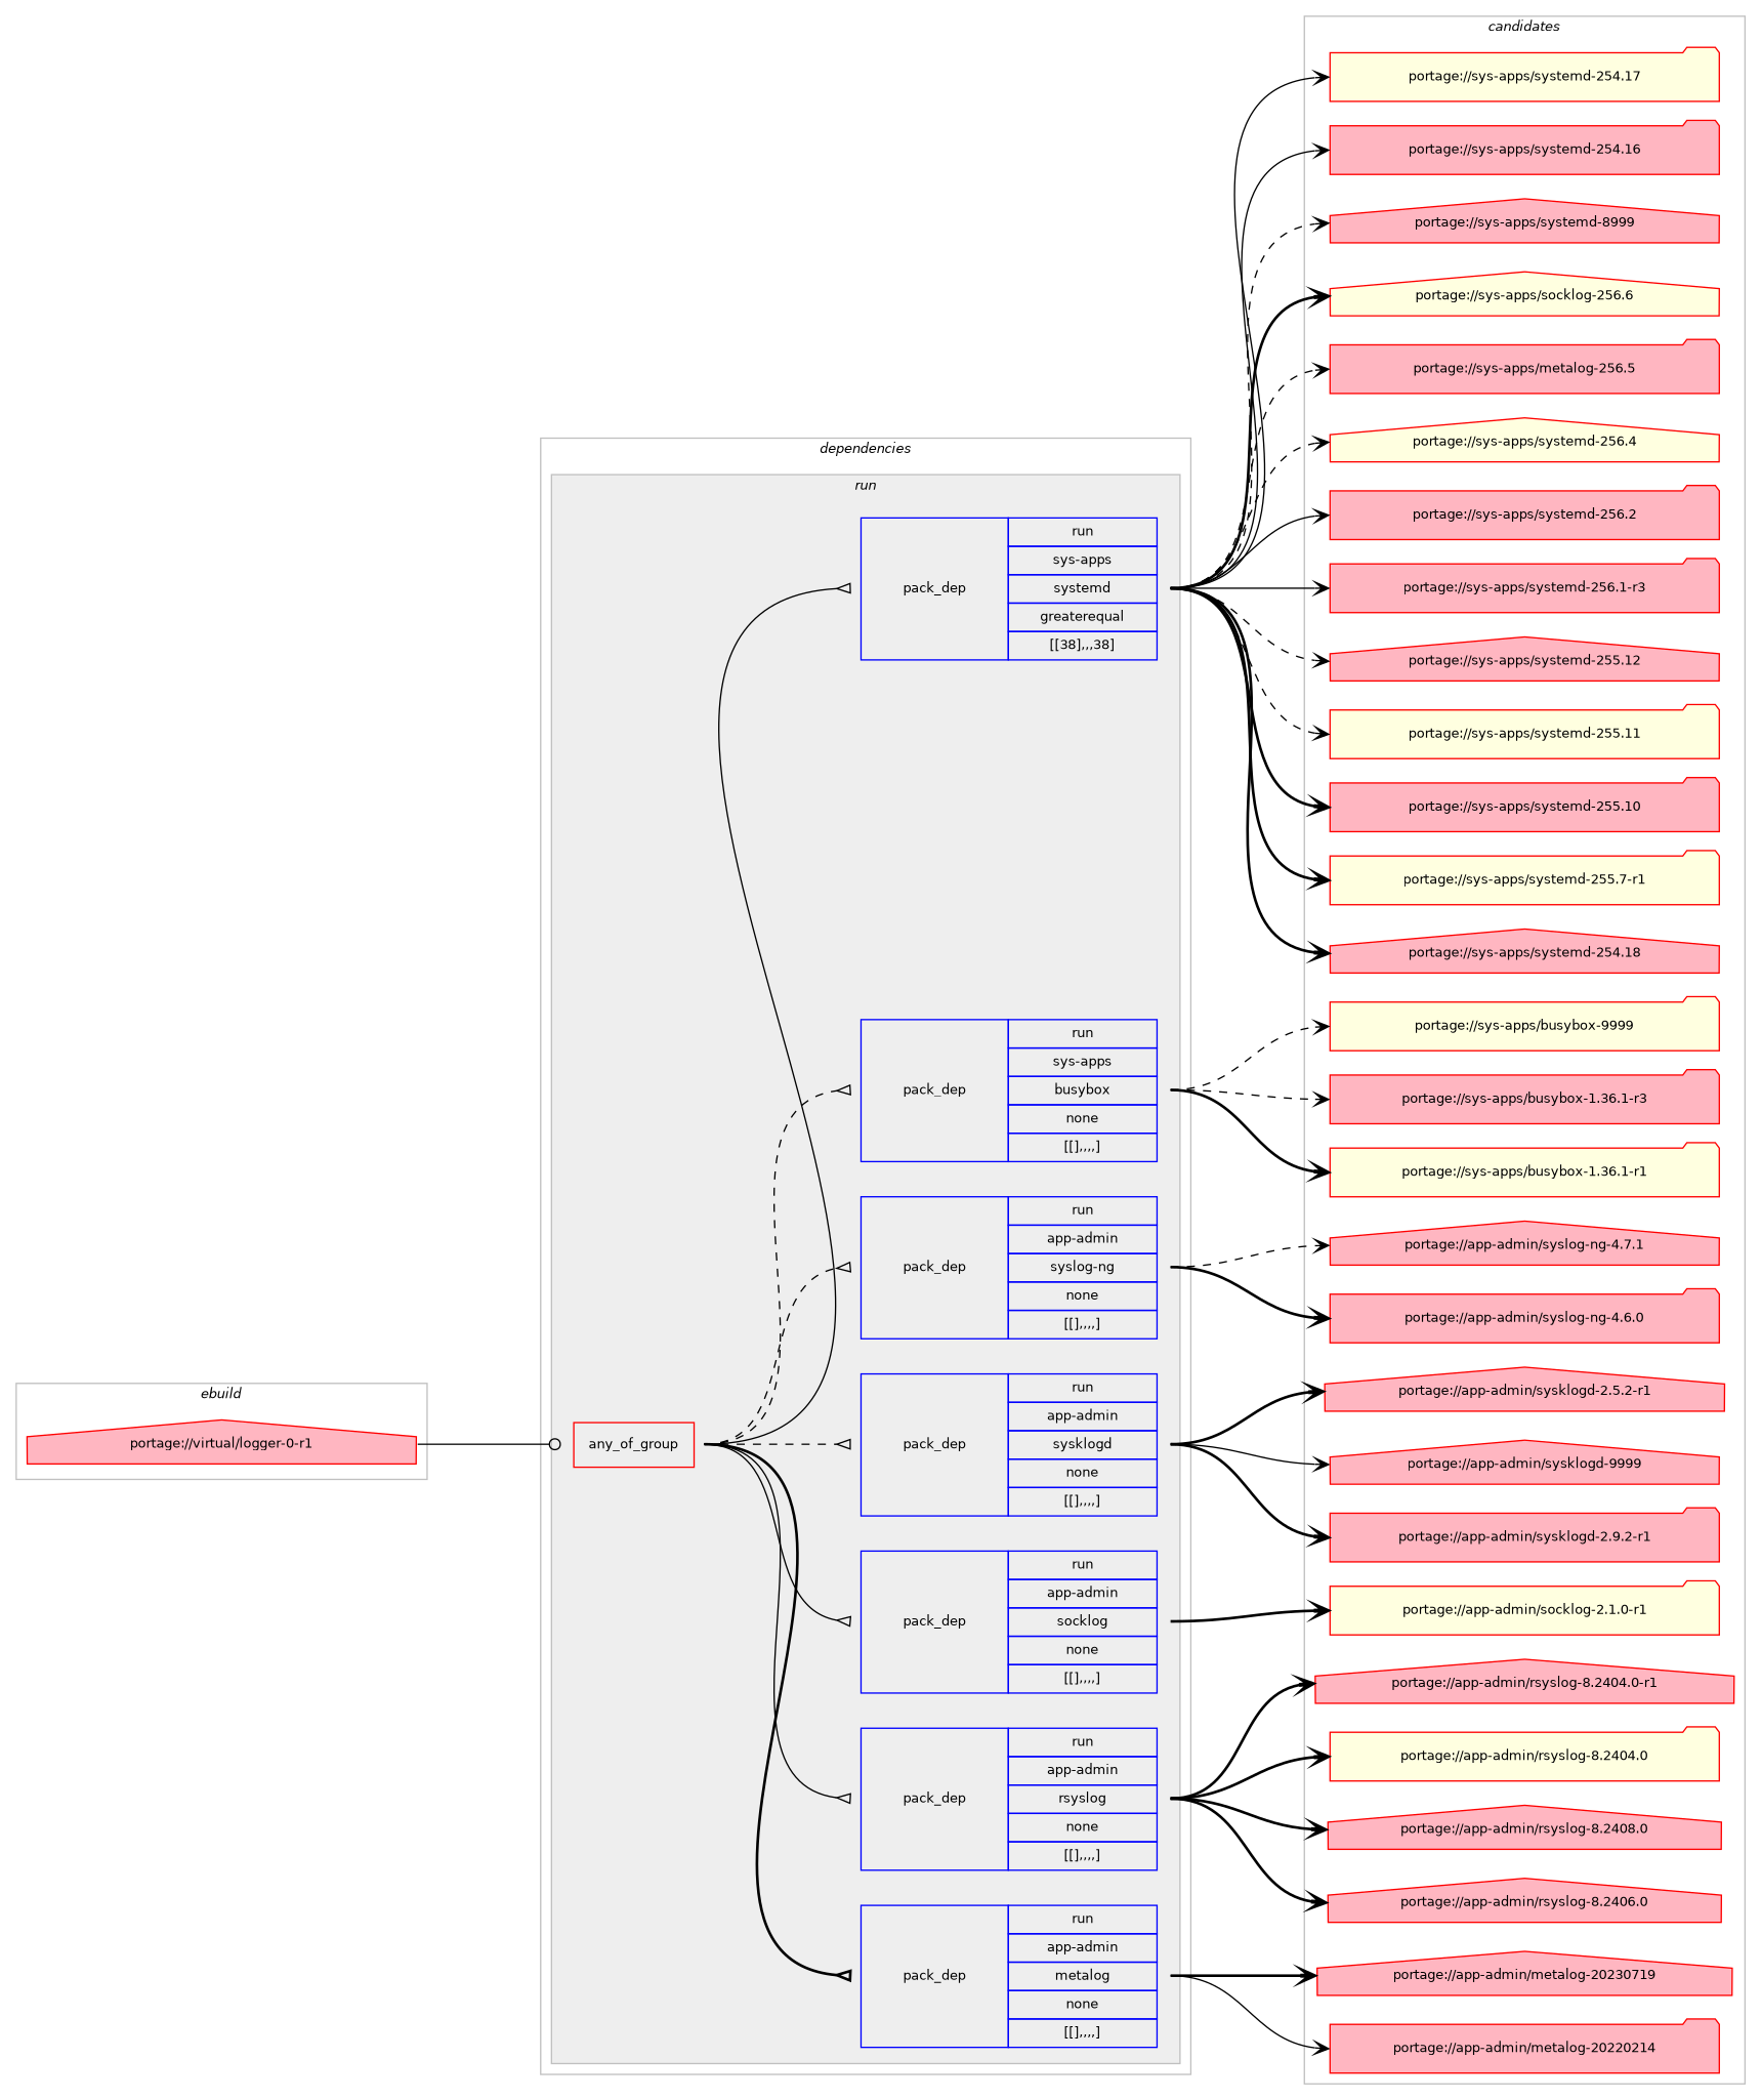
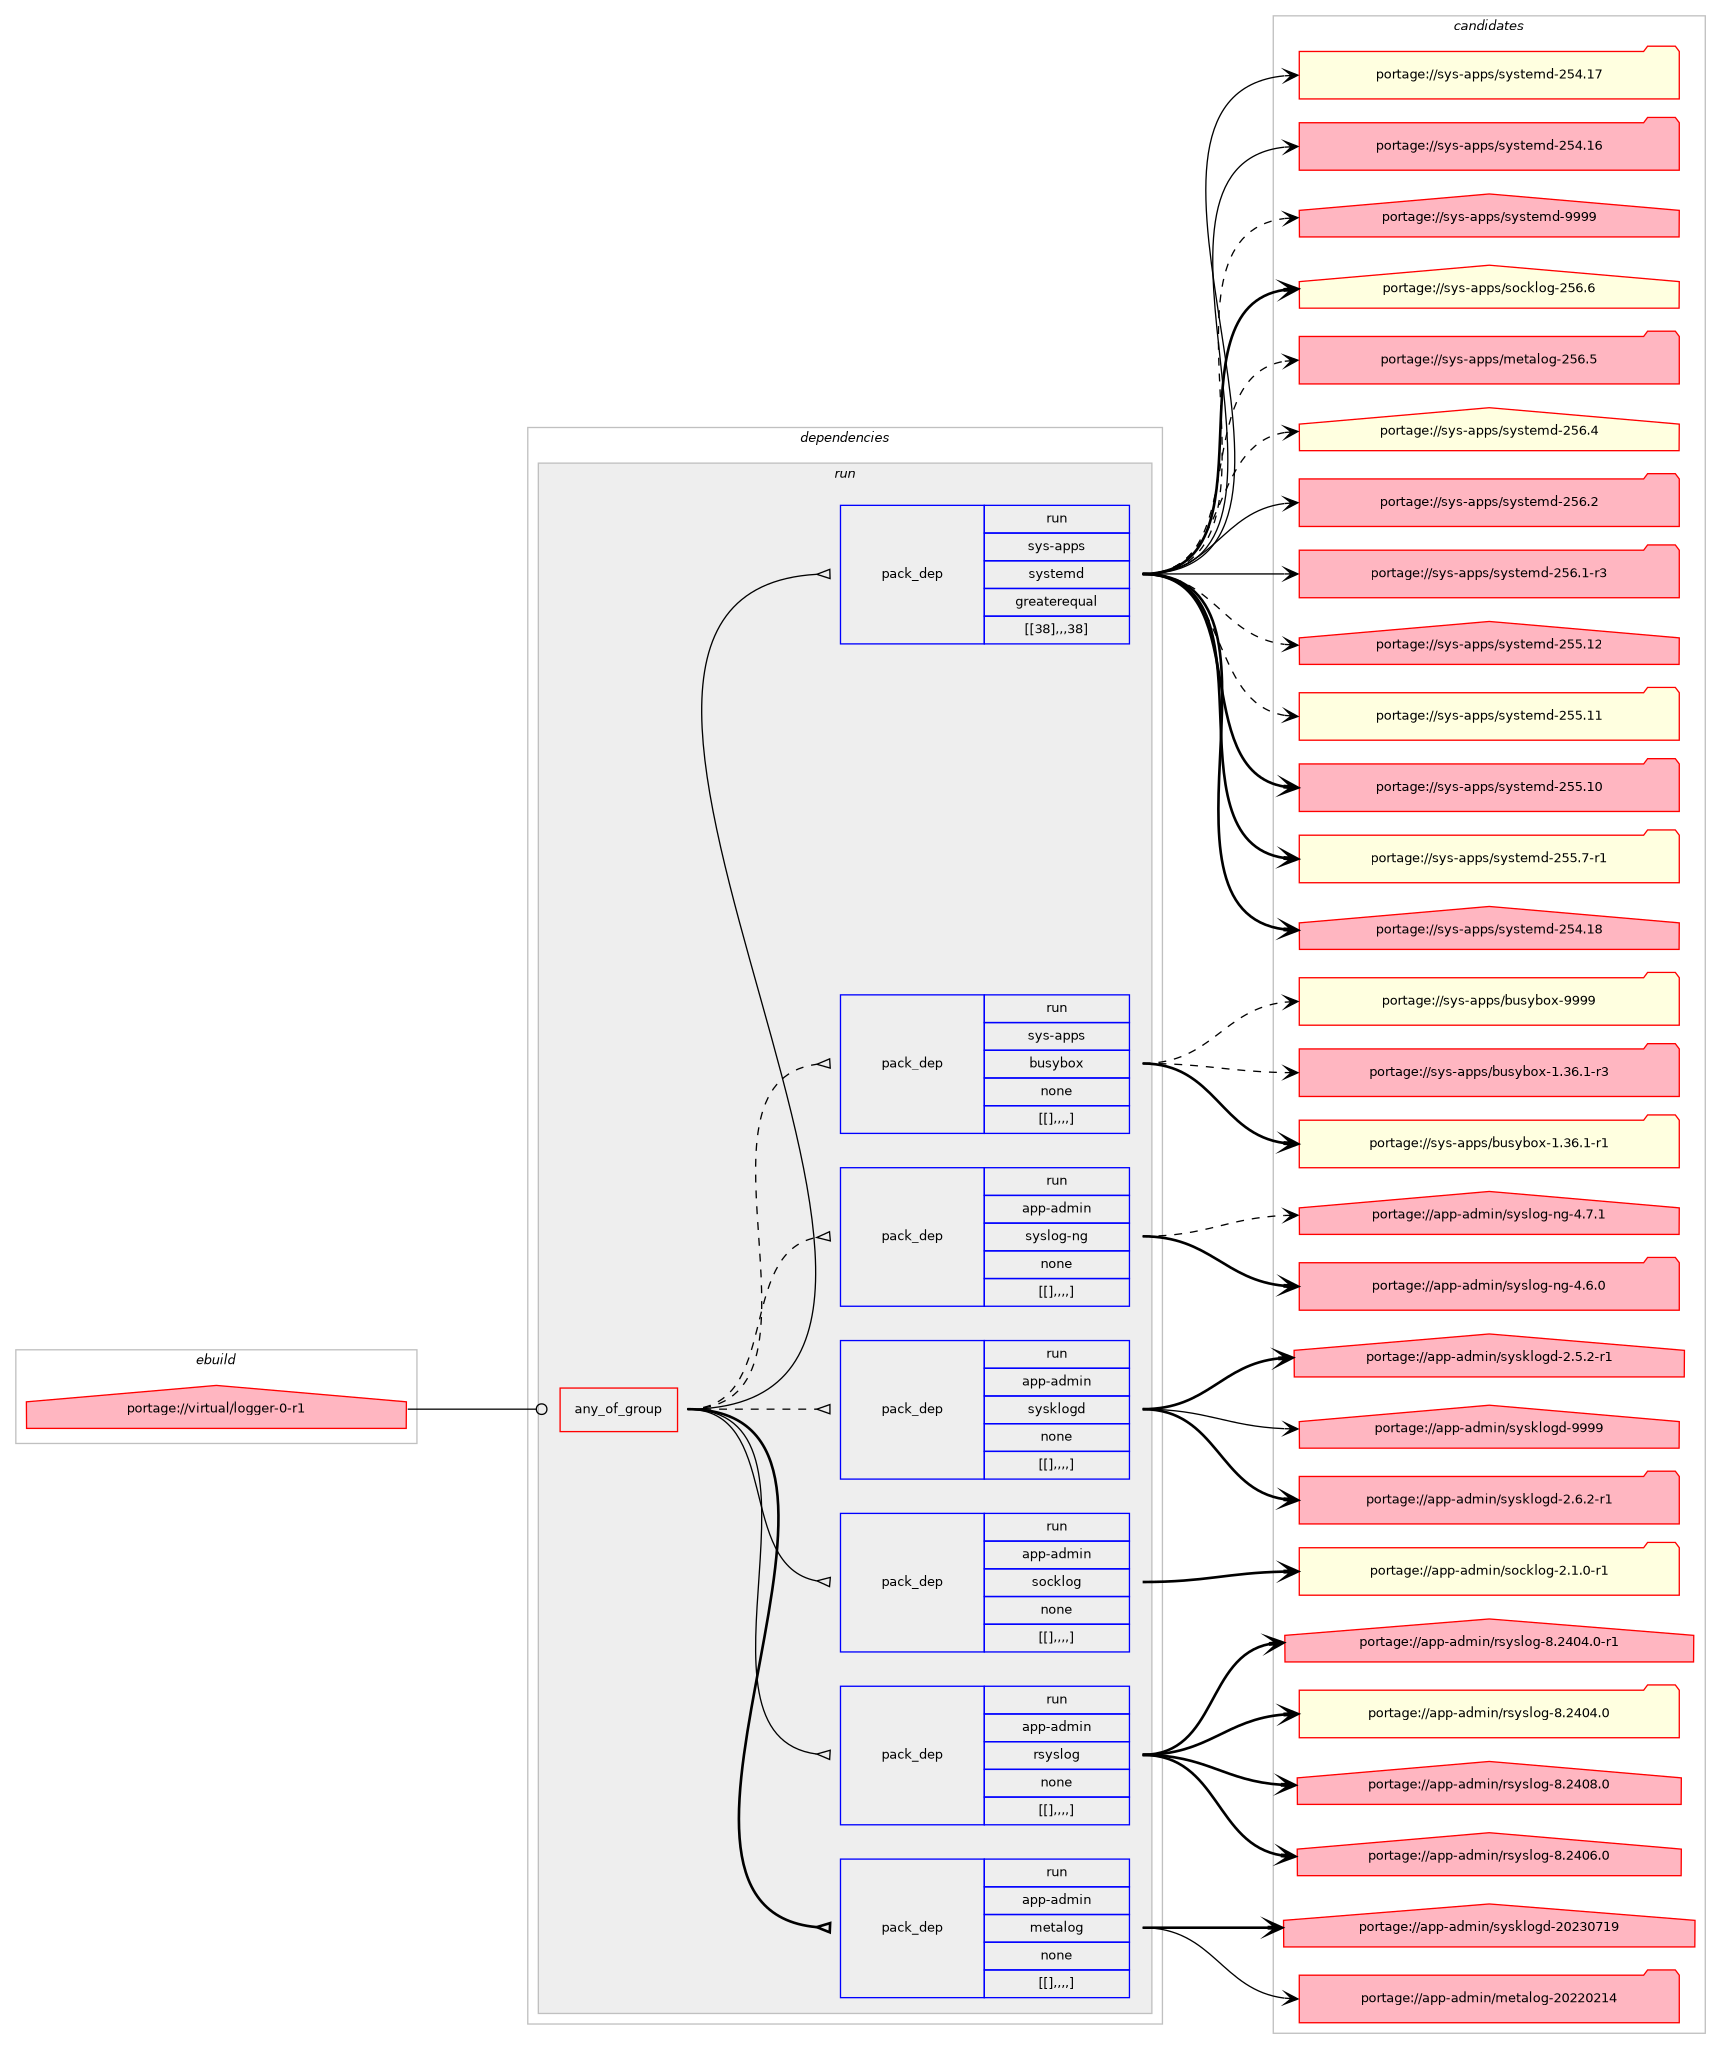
  digraph {
    compound=true
    concentrate=true
    fontname=Helvetica
    fontsize=10
    newrank=true
    rankdir=LR
    ranksep=1.5
    node [color=red fillcolor=lightpink fontname=Helvetica fontsize=10 shape=folder style=filled]
    edge [arrowhead=vee headport=w style=bold tailport=e weight=100]
    n1 [label="portage://virtual/logger-0-r1" shape=house width=4]
    n2 [color=blue label=<<TABLE BORDER="0" CELLBORDER="1" CELLSPACING="0" CELLPADDING="4" WIDTH="220"><TR><TD ROWSPAN="6" CELLPADDING="30">pack_dep</TD></TR><TR><TD WIDTH="110">run</TD></TR><TR><TD>app-admin</TD></TR><TR><TD>metalog</TD></TR><TR><TD>none</TD></TR><TR><TD>[[],,,,]</TD></TR></TABLE>> shape=none fillcolor="" style=""]
    n3 [color=blue label=<<TABLE BORDER="0" CELLBORDER="1" CELLSPACING="0" CELLPADDING="4" WIDTH="220"><TR><TD ROWSPAN="6" CELLPADDING="30">pack_dep</TD></TR><TR><TD WIDTH="110">run</TD></TR><TR><TD>app-admin</TD></TR><TR><TD>rsyslog</TD></TR><TR><TD>none</TD></TR><TR><TD>[[],,,,]</TD></TR></TABLE>> shape=none fillcolor="" style=""]
    n4 [color=blue label=<<TABLE BORDER="0" CELLBORDER="1" CELLSPACING="0" CELLPADDING="4" WIDTH="220"><TR><TD ROWSPAN="6" CELLPADDING="30">pack_dep</TD></TR><TR><TD WIDTH="110">run</TD></TR><TR><TD>app-admin</TD></TR><TR><TD>socklog</TD></TR><TR><TD>none</TD></TR><TR><TD>[[],,,,]</TD></TR></TABLE>> shape=none fillcolor="" style=""]
    n5 [color=blue label=<<TABLE BORDER="0" CELLBORDER="1" CELLSPACING="0" CELLPADDING="4" WIDTH="220"><TR><TD ROWSPAN="6" CELLPADDING="30">pack_dep</TD></TR><TR><TD WIDTH="110">run</TD></TR><TR><TD>app-admin</TD></TR><TR><TD>sysklogd</TD></TR><TR><TD>none</TD></TR><TR><TD>[[],,,,]</TD></TR></TABLE>> shape=none fillcolor="" style=""]
    n6 [color=blue label=<<TABLE BORDER="0" CELLBORDER="1" CELLSPACING="0" CELLPADDING="4" WIDTH="220"><TR><TD ROWSPAN="6" CELLPADDING="30">pack_dep</TD></TR><TR><TD WIDTH="110">run</TD></TR><TR><TD>app-admin</TD></TR><TR><TD>syslog-ng</TD></TR><TR><TD>none</TD></TR><TR><TD>[[],,,,]</TD></TR></TABLE>> shape=none fillcolor="" style=""]
    n7 [color=blue label=<<TABLE BORDER="0" CELLBORDER="1" CELLSPACING="0" CELLPADDING="4" WIDTH="220"><TR><TD ROWSPAN="6" CELLPADDING="30">pack_dep</TD></TR><TR><TD WIDTH="110">run</TD></TR><TR><TD>sys-apps</TD></TR><TR><TD>busybox</TD></TR><TR><TD>none</TD></TR><TR><TD>[[],,,,]</TD></TR></TABLE>> shape=none fillcolor="" style=""]
    n8 [color=blue label=<<TABLE BORDER="0" CELLBORDER="1" CELLSPACING="0" CELLPADDING="4" WIDTH="220"><TR><TD ROWSPAN="6" CELLPADDING="30">pack_dep</TD></TR><TR><TD WIDTH="110">run</TD></TR><TR><TD>sys-apps</TD></TR><TR><TD>systemd</TD></TR><TR><TD>greaterequal</TD></TR><TR><TD>[[38],,,38]</TD></TR></TABLE>> shape=none fillcolor="" style=""]
    n9 [label=<<TABLE BORDER="0" CELLBORDER="1" CELLSPACING="0" CELLPADDING="4"><TR><TD CELLPADDING="10">any_of_group</TD></TR></TABLE>> shape=none fillcolor="" style=""]
-   n10 [label="portage://app-admin/metalog-20230719" shape=house width=4]
+   n10 [label="portage://app-admin/sysklogd-20230719" shape=house width=4]
    n11 [label="portage://app-admin/metalog-20220214" width=4]
    n12 [label="portage://app-admin/rsyslog-8.2408.0" shape=house width=4]
    n13 [label="portage://app-admin/rsyslog-8.2406.0" shape=house width=4]
    n14 [label="portage://app-admin/rsyslog-8.2404.0-r1" shape=house width=4]
    n15 [fillcolor=lightyellow label="portage://app-admin/rsyslog-8.2404.0" width=4]
    n16 [fillcolor=lightyellow label="portage://app-admin/socklog-2.1.0-r1" width=4]
    n17 [label="portage://app-admin/sysklogd-9999" shape=house width=4]
-   n18 [label="portage://app-admin/sysklogd-2.9.2-r1" width=4]
+   n18 [label="portage://app-admin/sysklogd-2.6.2-r1" width=4]
    n19 [label="portage://app-admin/sysklogd-2.5.2-r1" shape=house width=4]
    n20 [label="portage://app-admin/syslog-ng-4.7.1" shape=house width=4]
    n21 [label="portage://app-admin/syslog-ng-4.6.0" width=4]
    n22 [fillcolor=lightyellow label="portage://sys-apps/busybox-9999" width=4]
    n23 [label="portage://sys-apps/busybox-1.36.1-r3" width=4]
    n24 [fillcolor=lightyellow label="portage://sys-apps/busybox-1.36.1-r1" width=4]
-   n25 [label="portage://sys-apps/systemd-8999" shape=house width=4]
+   n25 [label="portage://sys-apps/systemd-9999" shape=house width=4]
    n26 [fillcolor=lightyellow label="portage://sys-apps/socklog-256.6" shape=house width=4]
    n27 [label="portage://sys-apps/metalog-256.5" width=4]
    n28 [fillcolor=lightyellow label="portage://sys-apps/systemd-256.4" shape=house width=4]
    n29 [label="portage://sys-apps/systemd-256.2" width=4]
    n30 [label="portage://sys-apps/systemd-256.1-r3" width=4]
    n31 [label="portage://sys-apps/systemd-255.12" shape=house width=4]
    n32 [fillcolor=lightyellow label="portage://sys-apps/systemd-255.11" width=4]
    n33 [label="portage://sys-apps/systemd-255.10" width=4]
    n34 [fillcolor=lightyellow label="portage://sys-apps/systemd-255.7-r1" width=4]
    n35 [label="portage://sys-apps/systemd-254.18" shape=house width=4]
    n36 [fillcolor=lightyellow label="portage://sys-apps/systemd-254.17" width=4]
    n37 [label="portage://sys-apps/systemd-254.16" width=4]
    subgraph cluster_1 {
      color=gray
      label=<<i>dependencies</i>>
      subgraph cluster_2 {
        color=gray
        fillcolor="#eeeeee"
        label=<<i>compile</i>>
        style=filled
      }
      subgraph cluster_3 {
        color=gray
        fillcolor="#eeeeee"
        label=<<i>compile and run</i>>
        style=filled
      }
      subgraph cluster_4 {
        color=gray
        fillcolor="#eeeeee"
        label=<<i>run</i>>
        style=filled
        subgraph sub_5 {
          color=gray
          fillcolor="#eeeeee"
          label=<<i>run</i>>
          style=filled
          n9
          subgraph sub_6 {
            color=gray
            fillcolor="#eeeeee"
            label=<<i>run</i>>
            style=filled
            n2
          }
          subgraph sub_7 {
            color=gray
            fillcolor="#eeeeee"
            label=<<i>run</i>>
            style=filled
            n3
          }
          subgraph sub_8 {
            color=gray
            fillcolor="#eeeeee"
            label=<<i>run</i>>
            style=filled
            n4
          }
          subgraph sub_9 {
            color=gray
            fillcolor="#eeeeee"
            label=<<i>run</i>>
            style=filled
            n5
          }
          subgraph sub_10 {
            color=gray
            fillcolor="#eeeeee"
            label=<<i>run</i>>
            style=filled
            n6
          }
          subgraph sub_11 {
            color=gray
            fillcolor="#eeeeee"
            label=<<i>run</i>>
            style=filled
            n7
          }
          subgraph sub_12 {
            color=gray
            fillcolor="#eeeeee"
            label=<<i>run</i>>
            style=filled
            n8
          }
        }
      }
    }
    subgraph cluster_13 {
      color=gray
      label=<<i>ebuild</i>>
      n1
    }
    subgraph cluster_14 {
      color=gray
      label=<<i>candidates</i>>
      rank=same
      subgraph sub_15 {
        color=black
        label=<<i>candidates</i>>
        nodesep=1
        rank=same
        n10
        n11
      }
      subgraph sub_16 {
        color=black
        label=<<i>candidates</i>>
        nodesep=1
        rank=same
        n12
        n13
        n14
        n15
      }
      subgraph sub_17 {
        color=black
        label=<<i>candidates</i>>
        nodesep=1
        rank=same
        n16
      }
      subgraph sub_18 {
        color=black
        label=<<i>candidates</i>>
        nodesep=1
        rank=same
        n17
        n18
        n19
      }
      subgraph sub_19 {
        color=black
        label=<<i>candidates</i>>
        nodesep=1
        rank=same
        n20
        n21
      }
      subgraph sub_20 {
        color=black
        label=<<i>candidates</i>>
        nodesep=1
        rank=same
        n22
        n23
        n24
      }
      subgraph sub_21 {
        color=black
        label=<<i>candidates</i>>
        nodesep=1
        rank=same
        n25
        n26
        n27
        n28
        n29
        n30
        n31
        n32
        n33
        n34
        n35
        n36
        n37
      }
    }
    n1 -> n9 [arrowhead=odot style=solid weight=20]
    n2 -> n10
    n2 -> n11 [style=solid]
    n3 -> n12
    n3 -> n13
    n3 -> n14
    n3 -> n15
    n4 -> n16
    n5 -> n17 [style=solid]
    n5 -> n18
    n5 -> n19
    n6 -> n20 [style=dashed]
    n6 -> n21
    n7 -> n22 [style=dashed]
    n7 -> n23 [style=dashed]
    n7 -> n24
    n8 -> n25 [style=dashed]
    n8 -> n26
    n8 -> n27 [style=dashed]
    n8 -> n28 [style=dashed]
    n8 -> n29 [style=solid]
    n8 -> n30 [style=solid]
    n8 -> n31 [style=dashed]
    n8 -> n32 [style=dashed]
    n8 -> n33
    n8 -> n34
    n8 -> n35
    n8 -> n36 [style=solid]
    n8 -> n37 [style=solid]
    n9 -> n2 [arrowhead=oinv weight=20]
    n9 -> n3 [arrowhead=oinv style=solid weight=20]
    n9 -> n4 [arrowhead=oinv style=solid weight=20]
    n9 -> n5 [arrowhead=oinv style=dashed weight=20]
    n9 -> n6 [arrowhead=oinv style=dashed weight=20]
    n9 -> n7 [arrowhead=oinv style=dashed weight=20]
    n9 -> n8 [arrowhead=oinv style=solid weight=20]
  }
